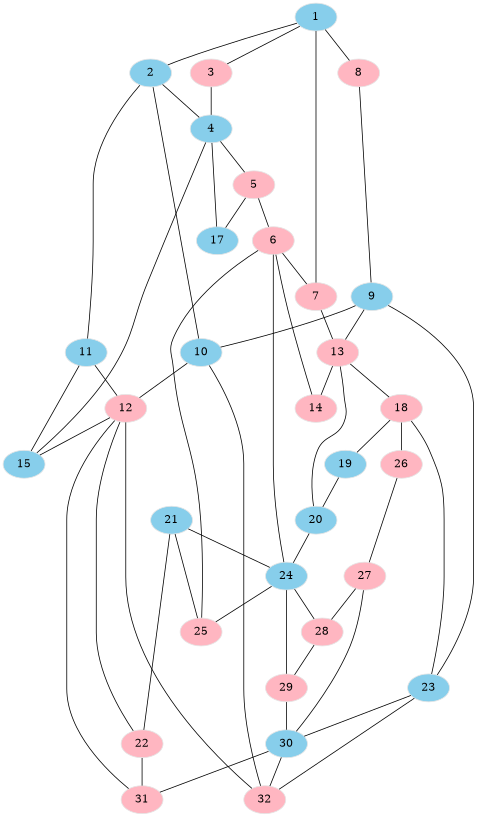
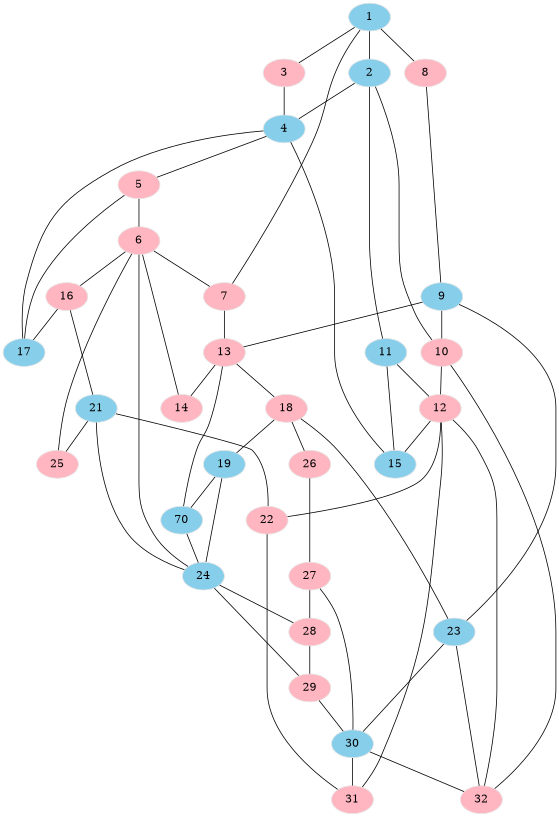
  graph {
    node [color=gray90 fillcolor=lightpink style=filled]
    edge [weight=1.0]
    1 [fillcolor=skyblue]
    2 [fillcolor=skyblue]
    3
    7
    8
    4 [fillcolor=skyblue]
-   10 [fillcolor=skyblue]
+   10
    11 [fillcolor=skyblue]
    13
    9 [fillcolor=skyblue]
    5
    15 [fillcolor=skyblue]
    17 [fillcolor=skyblue]
    12
    32
    6
    14
+   16
    24 [fillcolor=skyblue]
    25
    21 [fillcolor=skyblue]
    28
    29
    18
-   20 [fillcolor=skyblue]
+   20 [fillcolor=skyblue label=70]
    23 [fillcolor=skyblue]
    30 [fillcolor=skyblue]
    22
    31
    19 [fillcolor=skyblue]
    26
    27
    1 -- 2
    1 -- 3
    1 -- 7
    1 -- 8 [weight=2.0]
    2 -- 4
    2 -- 10
    2 -- 11
    3 -- 4 [weight=2.0]
    7 -- 13
    8 -- 9
    4 -- 5
    4 -- 15
    4 -- 17
    10 -- 12
    10 -- 32
    11 -- 15
    11 -- 12
    13 -- 14 [weight=2.0]
    13 -- 18
    13 -- 20
    9 -- 10
    9 -- 13
    9 -- 23
    5 -- 17
    5 -- 6
    12 -- 15
    12 -- 32
    12 -- 22
    12 -- 31
    6 -- 7
    6 -- 14
+   6 -- 16
    6 -- 24
    6 -- 25
-   24 -- 25
+   16 -- 17
+   16 -- 21
+   24 -- 19
    24 -- 28
    24 -- 29
    21 -- 24
    21 -- 25
    21 -- 22
    28 -- 29
    29 -- 30
    18 -- 23
    18 -- 19 [weight=2.0]
    18 -- 26 [weight=2.0]
    20 -- 24
    23 -- 32
    23 -- 30
    30 -- 32
    30 -- 31 [weight=2.0]
    22 -- 31 [weight=2.0]
    19 -- 20
    26 -- 27
    27 -- 28
    27 -- 30
  }
